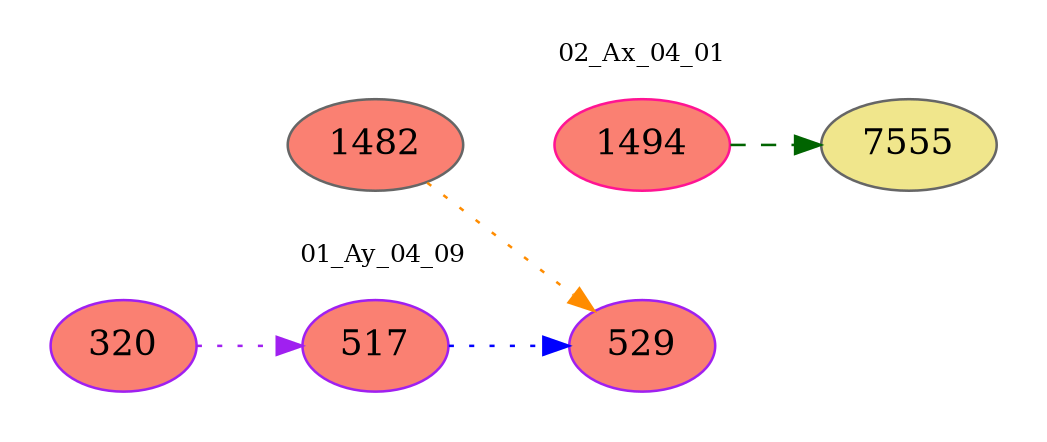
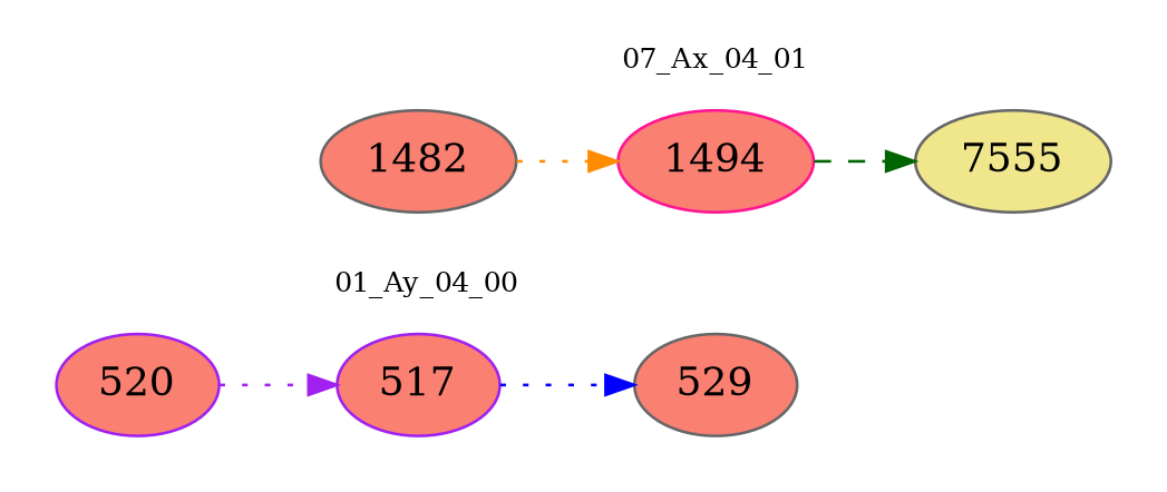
  digraph {
    rankdir=LR
    node [color=purple fillcolor=salmon style=filled]
    edge [style=dotted]
    n1 [color=gray40 label=1482]
    n2 [color=deeppink label=1494]
    n3 [color=gray40 fillcolor=khaki label=7555]
-   n4 [label=320]
+   n4 [label=520]
    n5 [label=517]
-   n6 [label=529]
+   n6 [color=gray40 label=529]
    subgraph cluster_1 {
      color=white
      fontsize=10
-     label="02_Ax_04_01"
+     label="07_Ax_04_01"
      n1
      n2
      n3
    }
    subgraph cluster_2 {
      color=white
      fontsize=10
-     label="01_Ay_04_09"
+     label="01_Ay_04_00"
      n4
      n5
      n6
    }
-   n1 -> n6 [color=darkorange]
+   n1 -> n2 [color=darkorange]
    n2 -> n3 [color=darkgreen style=dashed]
    n4 -> n5 [color=purple]
    n5 -> n6 [color=blue]
  }
